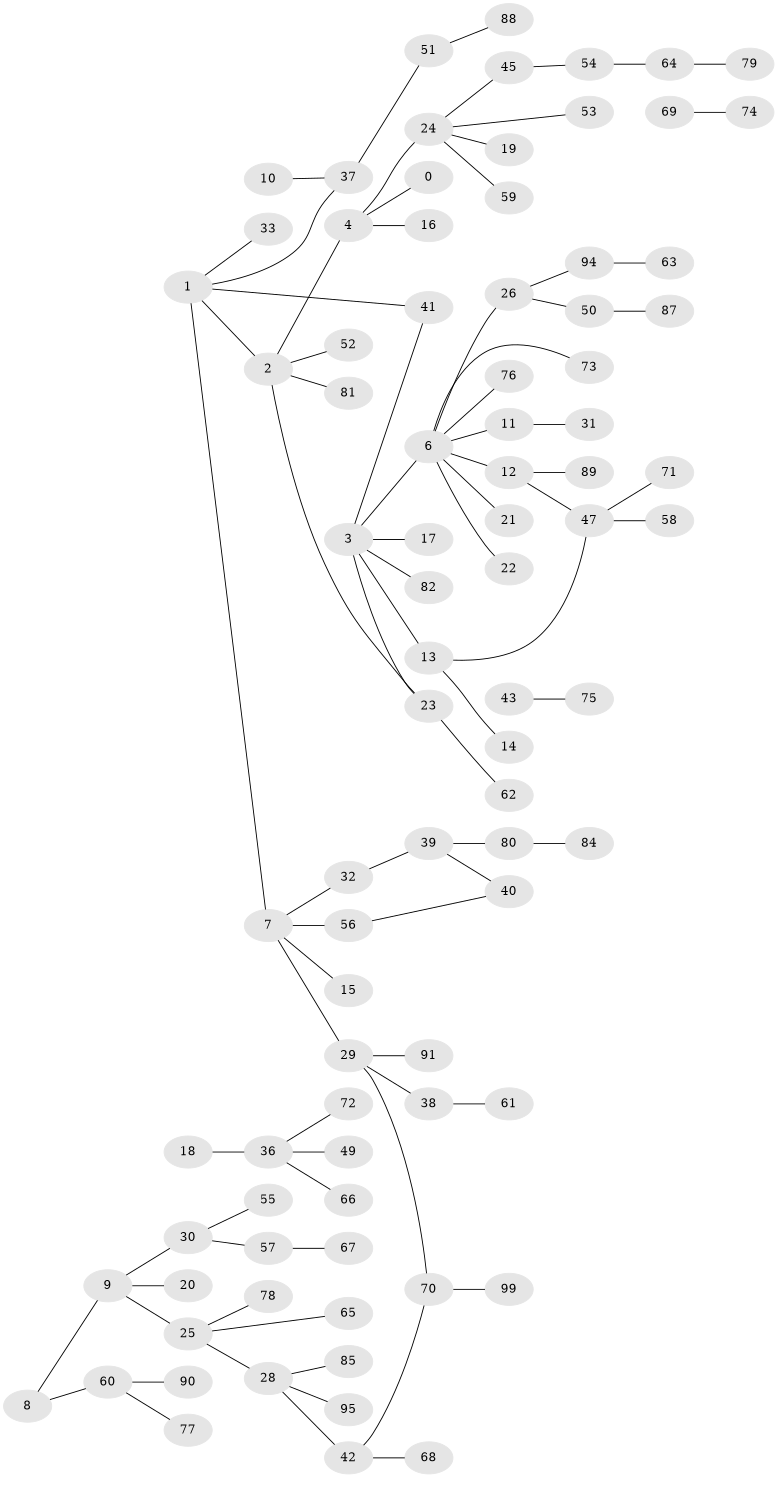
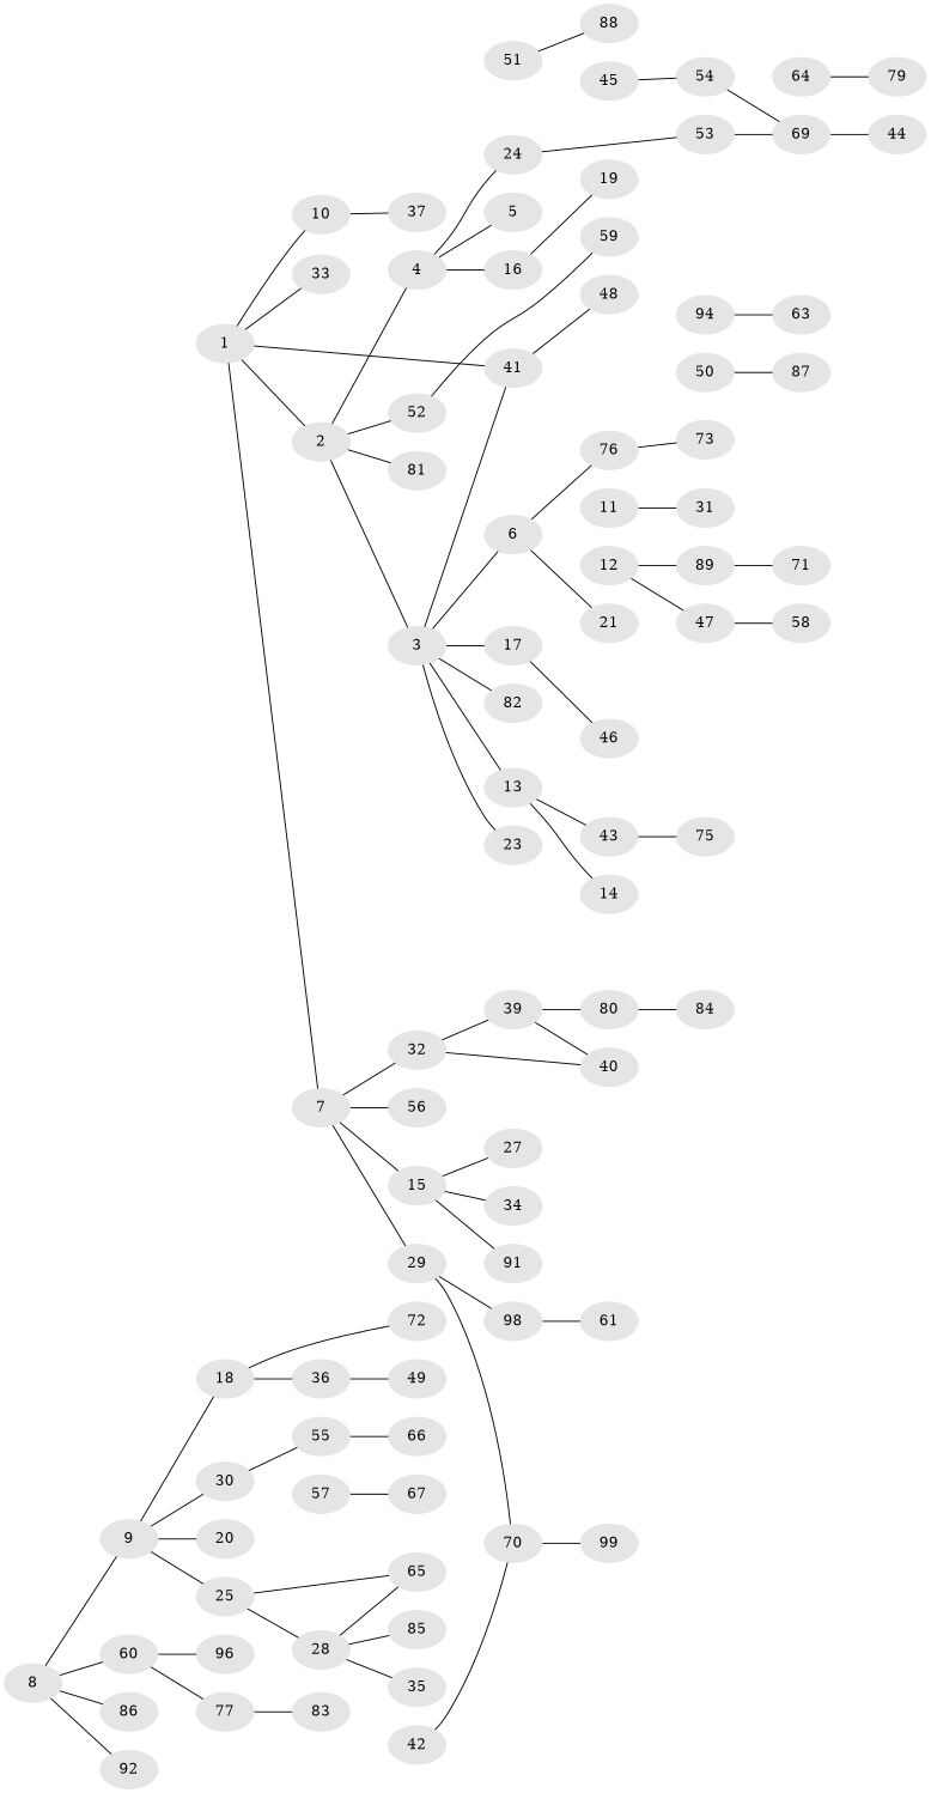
  graph {
    rankdir=LR
    node [color=gray90 style=filled]
    1
    2
    7
    10
    33
    41
    3
    4
    52
    81
    15
    29
    32
    56
    37
+   48
    6
    13
    17
    23
    82
-   5 [label=0]
+   5
    16
    24
    11
    12
    21
-   22
-   26
    73
    76
    14
    43
-   62
+   46
    19
    45
    53
    59
    8
    9
    60
+   86
+   92
    31
    47
    89
    n48 [label=94]
    50
-   38
+   27
+   34
+   38 [label=98]
    70
    91
    39
    40
    18
    20
    25
    30
    77
-   90
+   90 [label=96]
    36
    28
    65
-   78
    55
    57
    51
    58
    71
    75
    49
    72
    54
    69
-   35 [label=95]
+   35
    42
    85
    63
    87
-   68
    61
    n84 [label=99]
    66
    67
    80
    88
    84
    64
-   74
+   74 [label=44]
    79
+   83
    1 -- 2
    1 -- 7
-   1 -- 37
+   1 -- 10
    1 -- 33
    1 -- 41
-   2 -- 23
+   2 -- 3
    2 -- 4
    2 -- 52
    2 -- 81
    7 -- 15
    7 -- 29
    7 -- 32
    7 -- 56
    10 -- 37
+   41 -- 48
    3 -- 41
    3 -- 6
    3 -- 13
    3 -- 17
    3 -- 23
    3 -- 82
    4 -- 5
    4 -- 16
    4 -- 24
+   15 -- 27
+   15 -- 34
    29 -- 38
    29 -- 70
-   29 -- 91
+   15 -- 91
    32 -- 39
-   56 -- 40
-   37 -- 51
-   6 -- 11
-   6 -- 12
+   32 -- 40
    6 -- 21
-   6 -- 22
-   6 -- 26
-   6 -- 73
+   76 -- 73
    6 -- 76
    13 -- 14
-   13 -- 47
-   23 -- 62
-   24 -- 19
-   24 -- 45
+   13 -- 43
+   17 -- 46
+   16 -- 19
    24 -- 53
-   24 -- 59
+   52 -- 59
    11 -- 31
    12 -- 47
    12 -- 89
-   26 -- n48
-   26 -- 50
    43 -- 75
    45 -- 54
+   53 -- 69
    8 -- 9
    8 -- 60
+   8 -- 86
+   8 -- 92
+   9 -- 18
    9 -- 20
    9 -- 25
    9 -- 30
    60 -- 77
    60 -- 90
    47 -- 58
-   47 -- 71
+   89 -- 71
    n48 -- 63
    50 -- 87
    38 -- 61
    70 -- n84
    39 -- 40
    39 -- 80
    18 -- 36
    25 -- 28
    25 -- 65
-   25 -- 78
    30 -- 55
-   30 -- 57
+   77 -- 83
    36 -- 49
-   36 -- 72
+   18 -- 72
    28 -- 35
-   28 -- 42
+   28 -- 65
    28 -- 85
-   36 -- 66
+   55 -- 66
    57 -- 67
    51 -- 88
-   54 -- 64
+   54 -- 69
    69 -- 74
    42 -- 70
-   42 -- 68
    80 -- 84
    64 -- 79
  }
